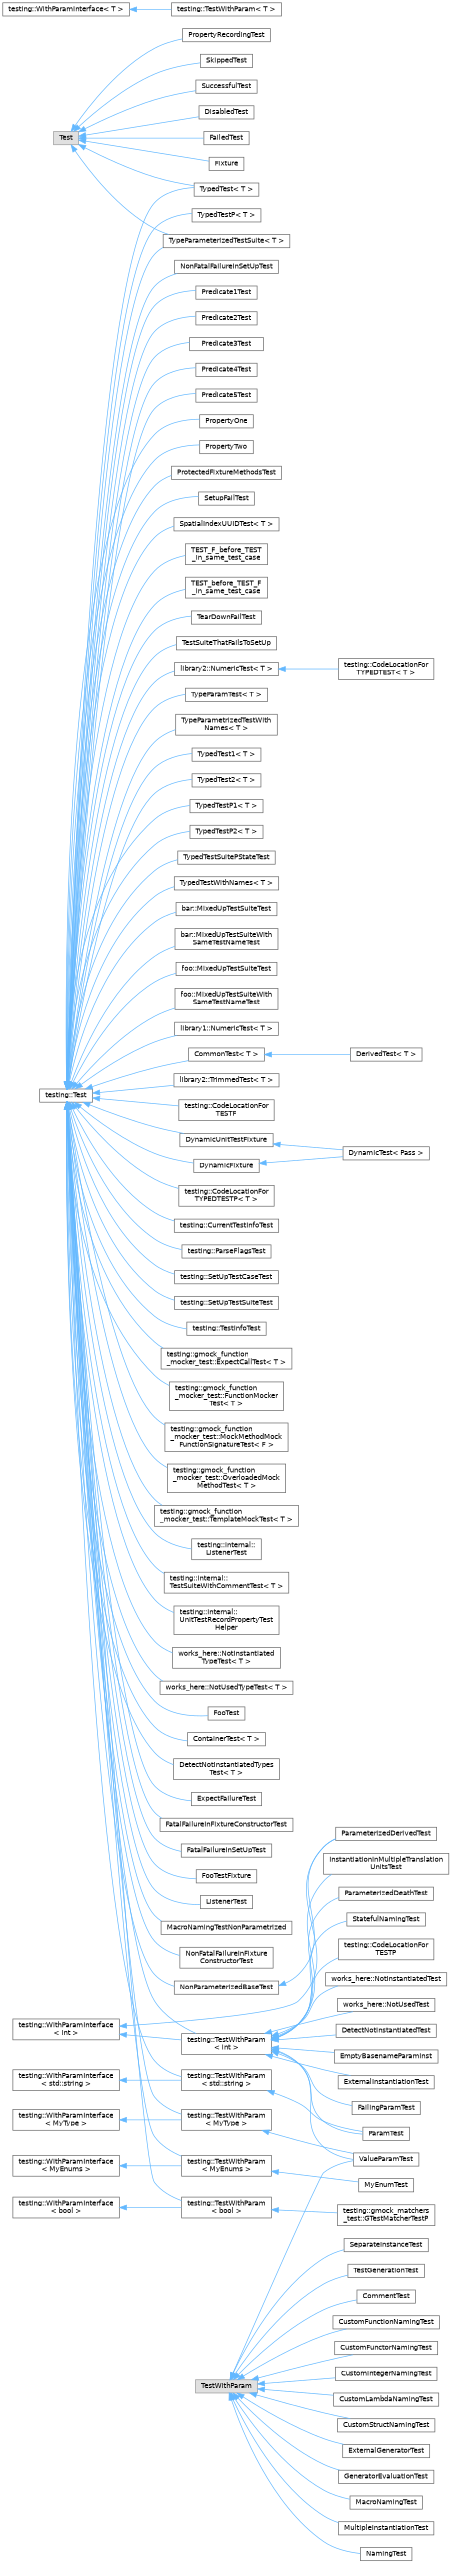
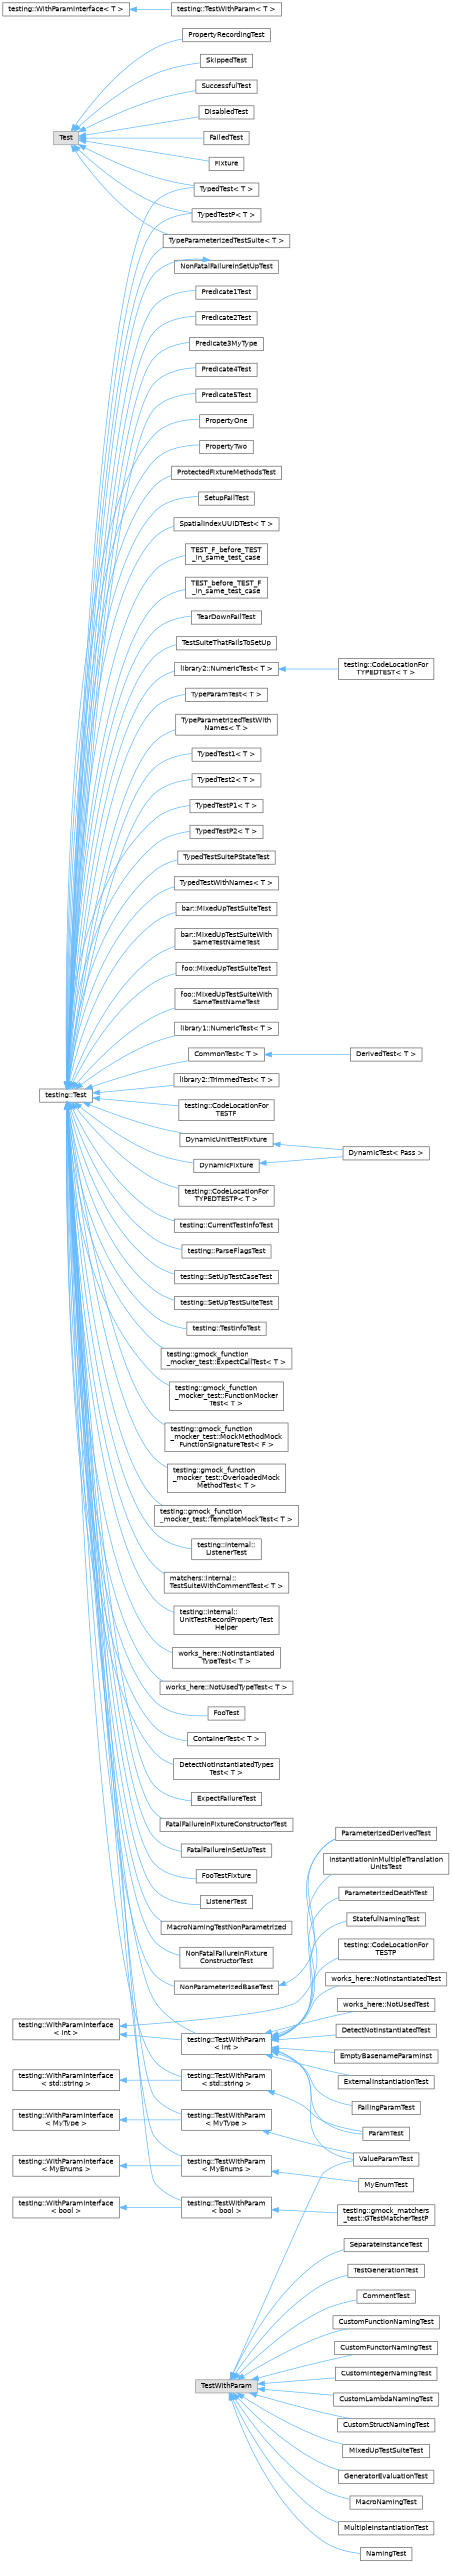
  digraph {
    rankdir=LR
    node [color=grey40 fillcolor=white fontname=Helvetica fontsize=10 shape=box style=filled]
    edge [color=steelblue1 dir=back fontname=Helvetica fontsize=10 labelfontname=Helvetica labelfontsize=10 style=solid]
    n1 [color=grey60 fillcolor="#E0E0E0" height=0.2 label=Test width=0.4]
    n2 [height=0.2 label="TypedTest\< T \>" width=0.4]
    n3 [height=0.2 label="TypedTestP\< T \>" width=0.4]
    n4 [height=0.2 label=DisabledTest width=0.4]
    n5 [height=0.2 label=FailedTest width=0.4]
    n6 [height=0.2 label=Fixture width=0.4]
    n7 [height=0.2 label=PropertyRecordingTest width=0.4]
    n8 [height=0.2 label=SkippedTest width=0.4]
    n9 [height=0.2 label=SuccessfulTest width=0.4]
    n10 [height=0.2 label="TypeParameterizedTestSuite\< T \>" width=0.4]
    n11 [height=0.2 label="testing::Test" width=0.4]
    n12 [height=0.2 label="testing::TestWithParam\l\< int \>" width=0.4]
    n13 [height=0.2 label="testing::TestWithParam\l\< MyEnums \>" width=0.4]
    n14 [height=0.2 label="testing::TestWithParam\l\< std::string \>" width=0.4]
    n15 [height=0.2 label="testing::TestWithParam\l\< MyType \>" width=0.4]
    n16 [height=0.2 label="testing::TestWithParam\l\< bool \>" width=0.4]
    n17 [height=0.2 label=FooTest width=0.4]
    n18 [height=0.2 label="CommonTest\< T \>" width=0.4]
    n19 [height=0.2 label="ContainerTest\< T \>" width=0.4]
    n20 [height=0.2 label="DetectNotInstantiatedTypes\lTest\< T \>" width=0.4]
    n21 [height=0.2 label=DynamicFixture width=0.4]
    n22 [height=0.2 label=DynamicUnitTestFixture width=0.4]
    n23 [height=0.2 label=ExpectFailureTest width=0.4]
    n24 [height=0.2 label=FatalFailureInFixtureConstructorTest width=0.4]
    n25 [height=0.2 label=FatalFailureInSetUpTest width=0.4]
    n26 [height=0.2 label=FooTestFixture width=0.4]
    n27 [height=0.2 label=ListenerTest width=0.4]
    n28 [height=0.2 label=MacroNamingTestNonParametrized width=0.4]
    n29 [height=0.2 label="NonFatalFailureInFixture\lConstructorTest" width=0.4]
    n30 [height=0.2 label=NonFatalFailureInSetUpTest width=0.4]
    n31 [height=0.2 label=NonParameterizedBaseTest width=0.4]
    n32 [height=0.2 label=Predicate1Test width=0.4]
    n33 [height=0.2 label=Predicate2Test width=0.4]
-   n34 [height=0.2 label=Predicate3Test width=0.4]
+   n34 [height=0.2 label=Predicate3MyType width=0.4]
    n35 [height=0.2 label=Predicate4Test width=0.4]
    n36 [height=0.2 label=Predicate5Test width=0.4]
    n37 [height=0.2 label=PropertyOne width=0.4]
    n38 [height=0.2 label=PropertyTwo width=0.4]
    n39 [height=0.2 label=ProtectedFixtureMethodsTest width=0.4]
    n40 [height=0.2 label=SetupFailTest width=0.4]
    n41 [height=0.2 label="SpatialIndexUUIDTest\< T \>" width=0.4]
    n42 [height=0.2 label="TEST_F_before_TEST\l_in_same_test_case" width=0.4]
    n43 [height=0.2 label="TEST_before_TEST_F\l_in_same_test_case" width=0.4]
    n44 [height=0.2 label=TearDownFailTest width=0.4]
    n45 [height=0.2 label=TestSuiteThatFailsToSetUp width=0.4]
    n46 [height=0.2 label="TypeParamTest\< T \>" width=0.4]
    n47 [height=0.2 label="TypeParametrizedTestWith\lNames\< T \>" width=0.4]
    n48 [height=0.2 label="TypedTest1\< T \>" width=0.4]
    n49 [height=0.2 label="TypedTest2\< T \>" width=0.4]
    n50 [height=0.2 label="TypedTestP1\< T \>" width=0.4]
    n51 [height=0.2 label="TypedTestP2\< T \>" width=0.4]
    n52 [height=0.2 label=TypedTestSuitePStateTest width=0.4]
    n53 [height=0.2 label="TypedTestWithNames\< T \>" width=0.4]
    n54 [height=0.2 label="bar::MixedUpTestSuiteTest" width=0.4]
    n55 [height=0.2 label="bar::MixedUpTestSuiteWith\lSameTestNameTest" width=0.4]
    n56 [height=0.2 label="foo::MixedUpTestSuiteTest" width=0.4]
    n57 [height=0.2 label="foo::MixedUpTestSuiteWith\lSameTestNameTest" width=0.4]
    n58 [height=0.2 label="library1::NumericTest\< T \>" width=0.4]
    n59 [height=0.2 label="library2::NumericTest\< T \>" width=0.4]
    n60 [height=0.2 label="library2::TrimmedTest\< T \>" width=0.4]
    n61 [height=0.2 label="testing::CodeLocationFor\lTESTF" width=0.4]
    n62 [height=0.2 label="testing::CodeLocationFor\lTYPEDTESTP\< T \>" width=0.4]
    n63 [height=0.2 label="testing::CurrentTestInfoTest" width=0.4]
    n64 [height=0.2 label="testing::ParseFlagsTest" width=0.4]
    n65 [height=0.2 label="testing::SetUpTestCaseTest" width=0.4]
    n66 [height=0.2 label="testing::SetUpTestSuiteTest" width=0.4]
    n67 [height=0.2 label="testing::TestInfoTest" width=0.4]
    n68 [height=0.2 label="testing::gmock_function\l_mocker_test::ExpectCallTest\< T \>" width=0.4]
    n69 [height=0.2 label="testing::gmock_function\l_mocker_test::FunctionMocker\lTest\< T \>" width=0.4]
    n70 [height=0.2 label="testing::gmock_function\l_mocker_test::MockMethodMock\lFunctionSignatureTest\< F \>" width=0.4]
    n71 [height=0.2 label="testing::gmock_function\l_mocker_test::OverloadedMock\lMethodTest\< T \>" width=0.4]
    n72 [height=0.2 label="testing::gmock_function\l_mocker_test::TemplateMockTest\< T \>" width=0.4]
    n73 [height=0.2 label="testing::internal::\lListenerTest" width=0.4]
-   n74 [height=0.2 label="testing::internal::\lTestSuiteWithCommentTest\< T \>" width=0.4]
+   n74 [height=0.2 label="matchers::internal::\lTestSuiteWithCommentTest\< T \>" width=0.4]
    n75 [height=0.2 label="testing::internal::\lUnitTestRecordPropertyTest\lHelper" width=0.4]
    n76 [height=0.2 label="works_here::NotInstantiated\lTypeTest\< T \>" width=0.4]
    n77 [height=0.2 label="works_here::NotUsedTypeTest\< T \>" width=0.4]
    n78 [height=0.2 label=ParamTest width=0.4]
    n79 [height=0.2 label=DetectNotInstantiatedTest width=0.4]
    n80 [height=0.2 label=EmptyBasenameParamInst width=0.4]
    n81 [height=0.2 label=ExternalInstantiationTest width=0.4]
    n82 [height=0.2 label=FailingParamTest width=0.4]
    n83 [height=0.2 label="InstantiationInMultipleTranslation\lUnitsTest" width=0.4]
    n84 [height=0.2 label=ParameterizedDeathTest width=0.4]
    n85 [height=0.2 label=StatefulNamingTest width=0.4]
    n86 [height=0.2 label=ValueParamTest width=0.4]
    n87 [height=0.2 label="testing::CodeLocationFor\lTESTP" width=0.4]
    n88 [height=0.2 label="works_here::NotInstantiatedTest" width=0.4]
    n89 [height=0.2 label="works_here::NotUsedTest" width=0.4]
    n90 [height=0.2 label=MyEnumTest width=0.4]
    n91 [height=0.2 label="testing::gmock_matchers\l_test::GTestMatcherTestP" width=0.4]
    n92 [height=0.2 label="DerivedTest\< T \>" width=0.4]
    n93 [height=0.2 label="DynamicTest\< Pass \>" width=0.4]
    n94 [height=0.2 label=ParameterizedDerivedTest width=0.4]
    n95 [height=0.2 label="testing::CodeLocationFor\lTYPEDTEST\< T \>" width=0.4]
    n96 [height=0.2 label="testing::TestWithParam\< T \>" width=0.4]
    n97 [color=grey60 fillcolor="#E0E0E0" height=0.2 label=TestWithParam width=0.4]
    n98 [height=0.2 label=CommentTest width=0.4]
    n99 [height=0.2 label=CustomFunctionNamingTest width=0.4]
    n100 [height=0.2 label=CustomFunctorNamingTest width=0.4]
    n101 [height=0.2 label=CustomIntegerNamingTest width=0.4]
    n102 [height=0.2 label=CustomLambdaNamingTest width=0.4]
    n103 [height=0.2 label=CustomStructNamingTest width=0.4]
-   n104 [height=0.2 label=ExternalGeneratorTest width=0.4]
+   n104 [height=0.2 label=MixedUpTestSuiteTest width=0.4]
    n105 [height=0.2 label=GeneratorEvaluationTest width=0.4]
    n106 [height=0.2 label=MacroNamingTest width=0.4]
    n107 [height=0.2 label=MultipleInstantiationTest width=0.4]
    n108 [height=0.2 label=NamingTest width=0.4]
    n109 [height=0.2 label=SeparateInstanceTest width=0.4]
    n110 [height=0.2 label=TestGenerationTest width=0.4]
    n111 [height=0.2 label="testing::WithParamInterface\< T \>" width=0.4]
    n112 [height=0.2 label="testing::WithParamInterface\l\< bool \>" width=0.4]
    n113 [height=0.2 label="testing::WithParamInterface\l\< int \>" width=0.4]
    n114 [height=0.2 label="testing::WithParamInterface\l\< MyEnums \>" width=0.4]
    n115 [height=0.2 label="testing::WithParamInterface\l\< MyType \>" width=0.4]
    n116 [height=0.2 label="testing::WithParamInterface\l\< std::string \>" width=0.4]
    n1 -> n2
+   n1 -> n3
    n1 -> n4
    n1 -> n5
    n1 -> n6
    n1 -> n7
    n1 -> n8
    n1 -> n9
    n1 -> n10
    n11 -> n2
    n11 -> n3
    n11 -> n10
    n11 -> n12
    n11 -> n13
    n11 -> n14
    n11 -> n15
    n11 -> n16
    n11 -> n17
    n11 -> n18
    n11 -> n19
    n11 -> n20
    n11 -> n21
    n11 -> n22
    n11 -> n23
    n11 -> n24
    n11 -> n25
    n11 -> n26
    n11 -> n27
    n11 -> n28
    n11 -> n29
-   n11 -> n30
+   n30 -> n11
    n11 -> n31
    n11 -> n32
    n11 -> n33
    n11 -> n34
    n11 -> n35
    n11 -> n36
    n11 -> n37
    n11 -> n38
    n11 -> n39
    n11 -> n40
    n11 -> n41
    n11 -> n42
    n11 -> n43
    n11 -> n44
    n11 -> n45
    n11 -> n46
    n11 -> n47
    n11 -> n48
    n11 -> n49
    n11 -> n50
    n11 -> n51
    n11 -> n52
    n11 -> n53
    n11 -> n54
    n11 -> n55
    n11 -> n56
    n11 -> n57
    n11 -> n58
    n11 -> n59
    n11 -> n60
    n11 -> n61
    n11 -> n62
    n11 -> n63
    n11 -> n64
    n11 -> n65
    n11 -> n66
    n11 -> n67
    n11 -> n68
    n11 -> n69
    n11 -> n70
    n11 -> n71
    n11 -> n72
    n11 -> n73
    n11 -> n74
    n11 -> n75
    n11 -> n76
    n11 -> n77
    n12 -> n78
    n12 -> n79
    n12 -> n80
    n12 -> n81
    n12 -> n82
    n12 -> n83
    n12 -> n84
    n12 -> n85
    n12 -> n86
    n12 -> n87
    n12 -> n88
    n12 -> n89
    n13 -> n90
    n14 -> n78
    n15 -> n86
    n16 -> n91
    n18 -> n92
    n21 -> n93
    n22 -> n93
    n31 -> n94
    n59 -> n95
    n97 -> n86
    n97 -> n98
    n97 -> n99
    n97 -> n100
    n97 -> n101
    n97 -> n102
    n97 -> n103
    n97 -> n104
    n97 -> n105
    n97 -> n106
    n97 -> n107
    n97 -> n108
    n97 -> n109
    n97 -> n110
    n111 -> n96
    n112 -> n16
    n113 -> n12
    n113 -> n94
    n114 -> n13
    n115 -> n15
    n116 -> n14
  }
